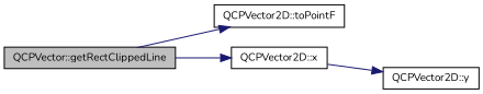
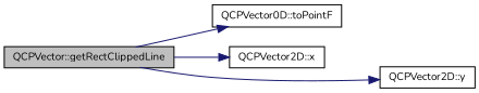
  digraph {
    fontname=Nunito
    rankdir=LR
    node [color=black fillcolor=white fontname=Nunito fontsize=10 shape=record style=filled]
    edge [color=midnightblue fontname=Nunito fontsize=10 labelfontname=Helvetica labelfontsize=10 style=solid]
    n1 [fillcolor=grey75 fontcolor=black height=0.2 label="QCPVector::getRectClippedLine" width=0.4]
-   n2 [height=0.2 label="QCPVector2D::toPointF" width=0.4]
+   n2 [height=0.2 label="QCPVector0D::toPointF" width=0.4]
    n3 [height=0.2 label="QCPVector2D::x" width=0.4]
    n4 [height=0.2 label="QCPVector2D::y" width=0.4]
    n1 -> n2
    n1 -> n3
-   n3 -> n4
+   n1 -> n4
  }
